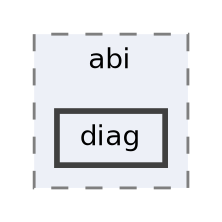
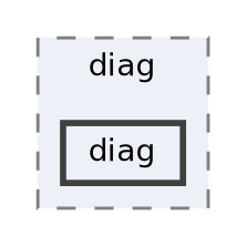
  digraph {
    compound=true
    n1 [color=grey25 fillcolor="#edf0f7" fontname=Helvetica fontsize=10 height=0.2 label=diag shape=box style="filled,bold" width=0.4]
    subgraph cluster_1 {
      bgcolor="#edf0f7"
      fontname=Helvetica
      fontsize=10
-     label=abi
+     label=diag
      pencolor=grey50
      style="filled,dashed"
      n1
    }
  }
